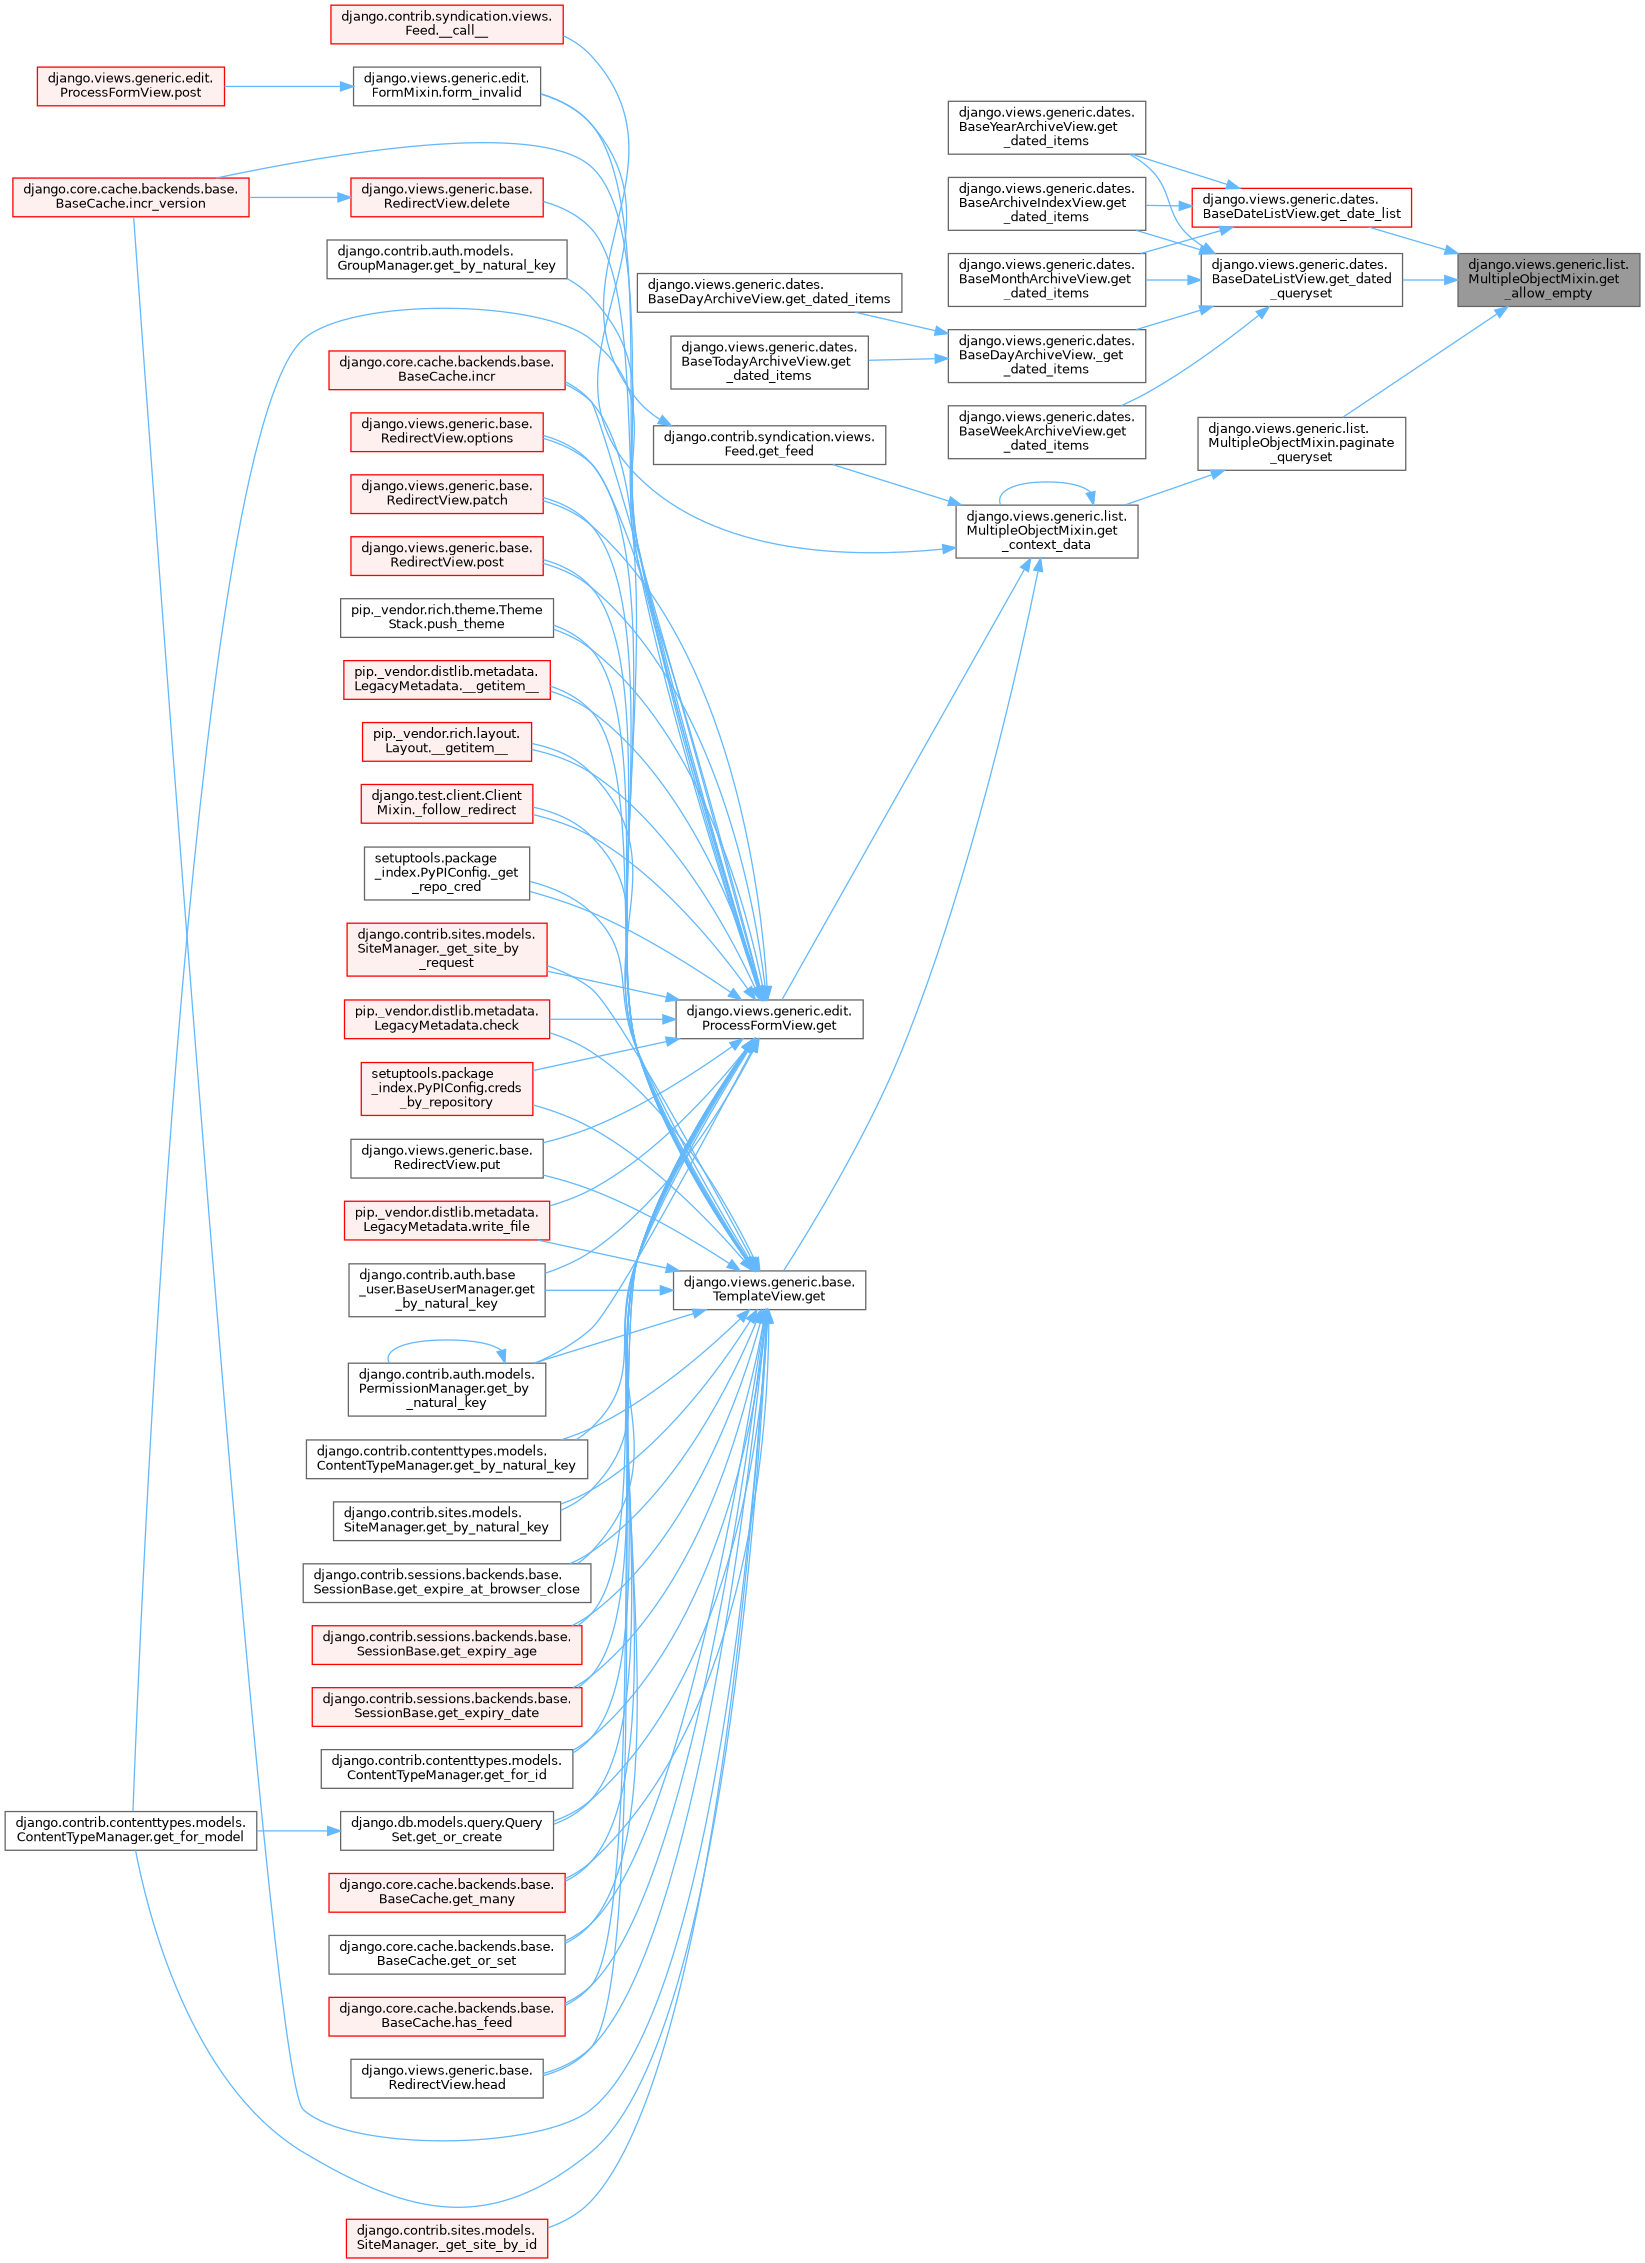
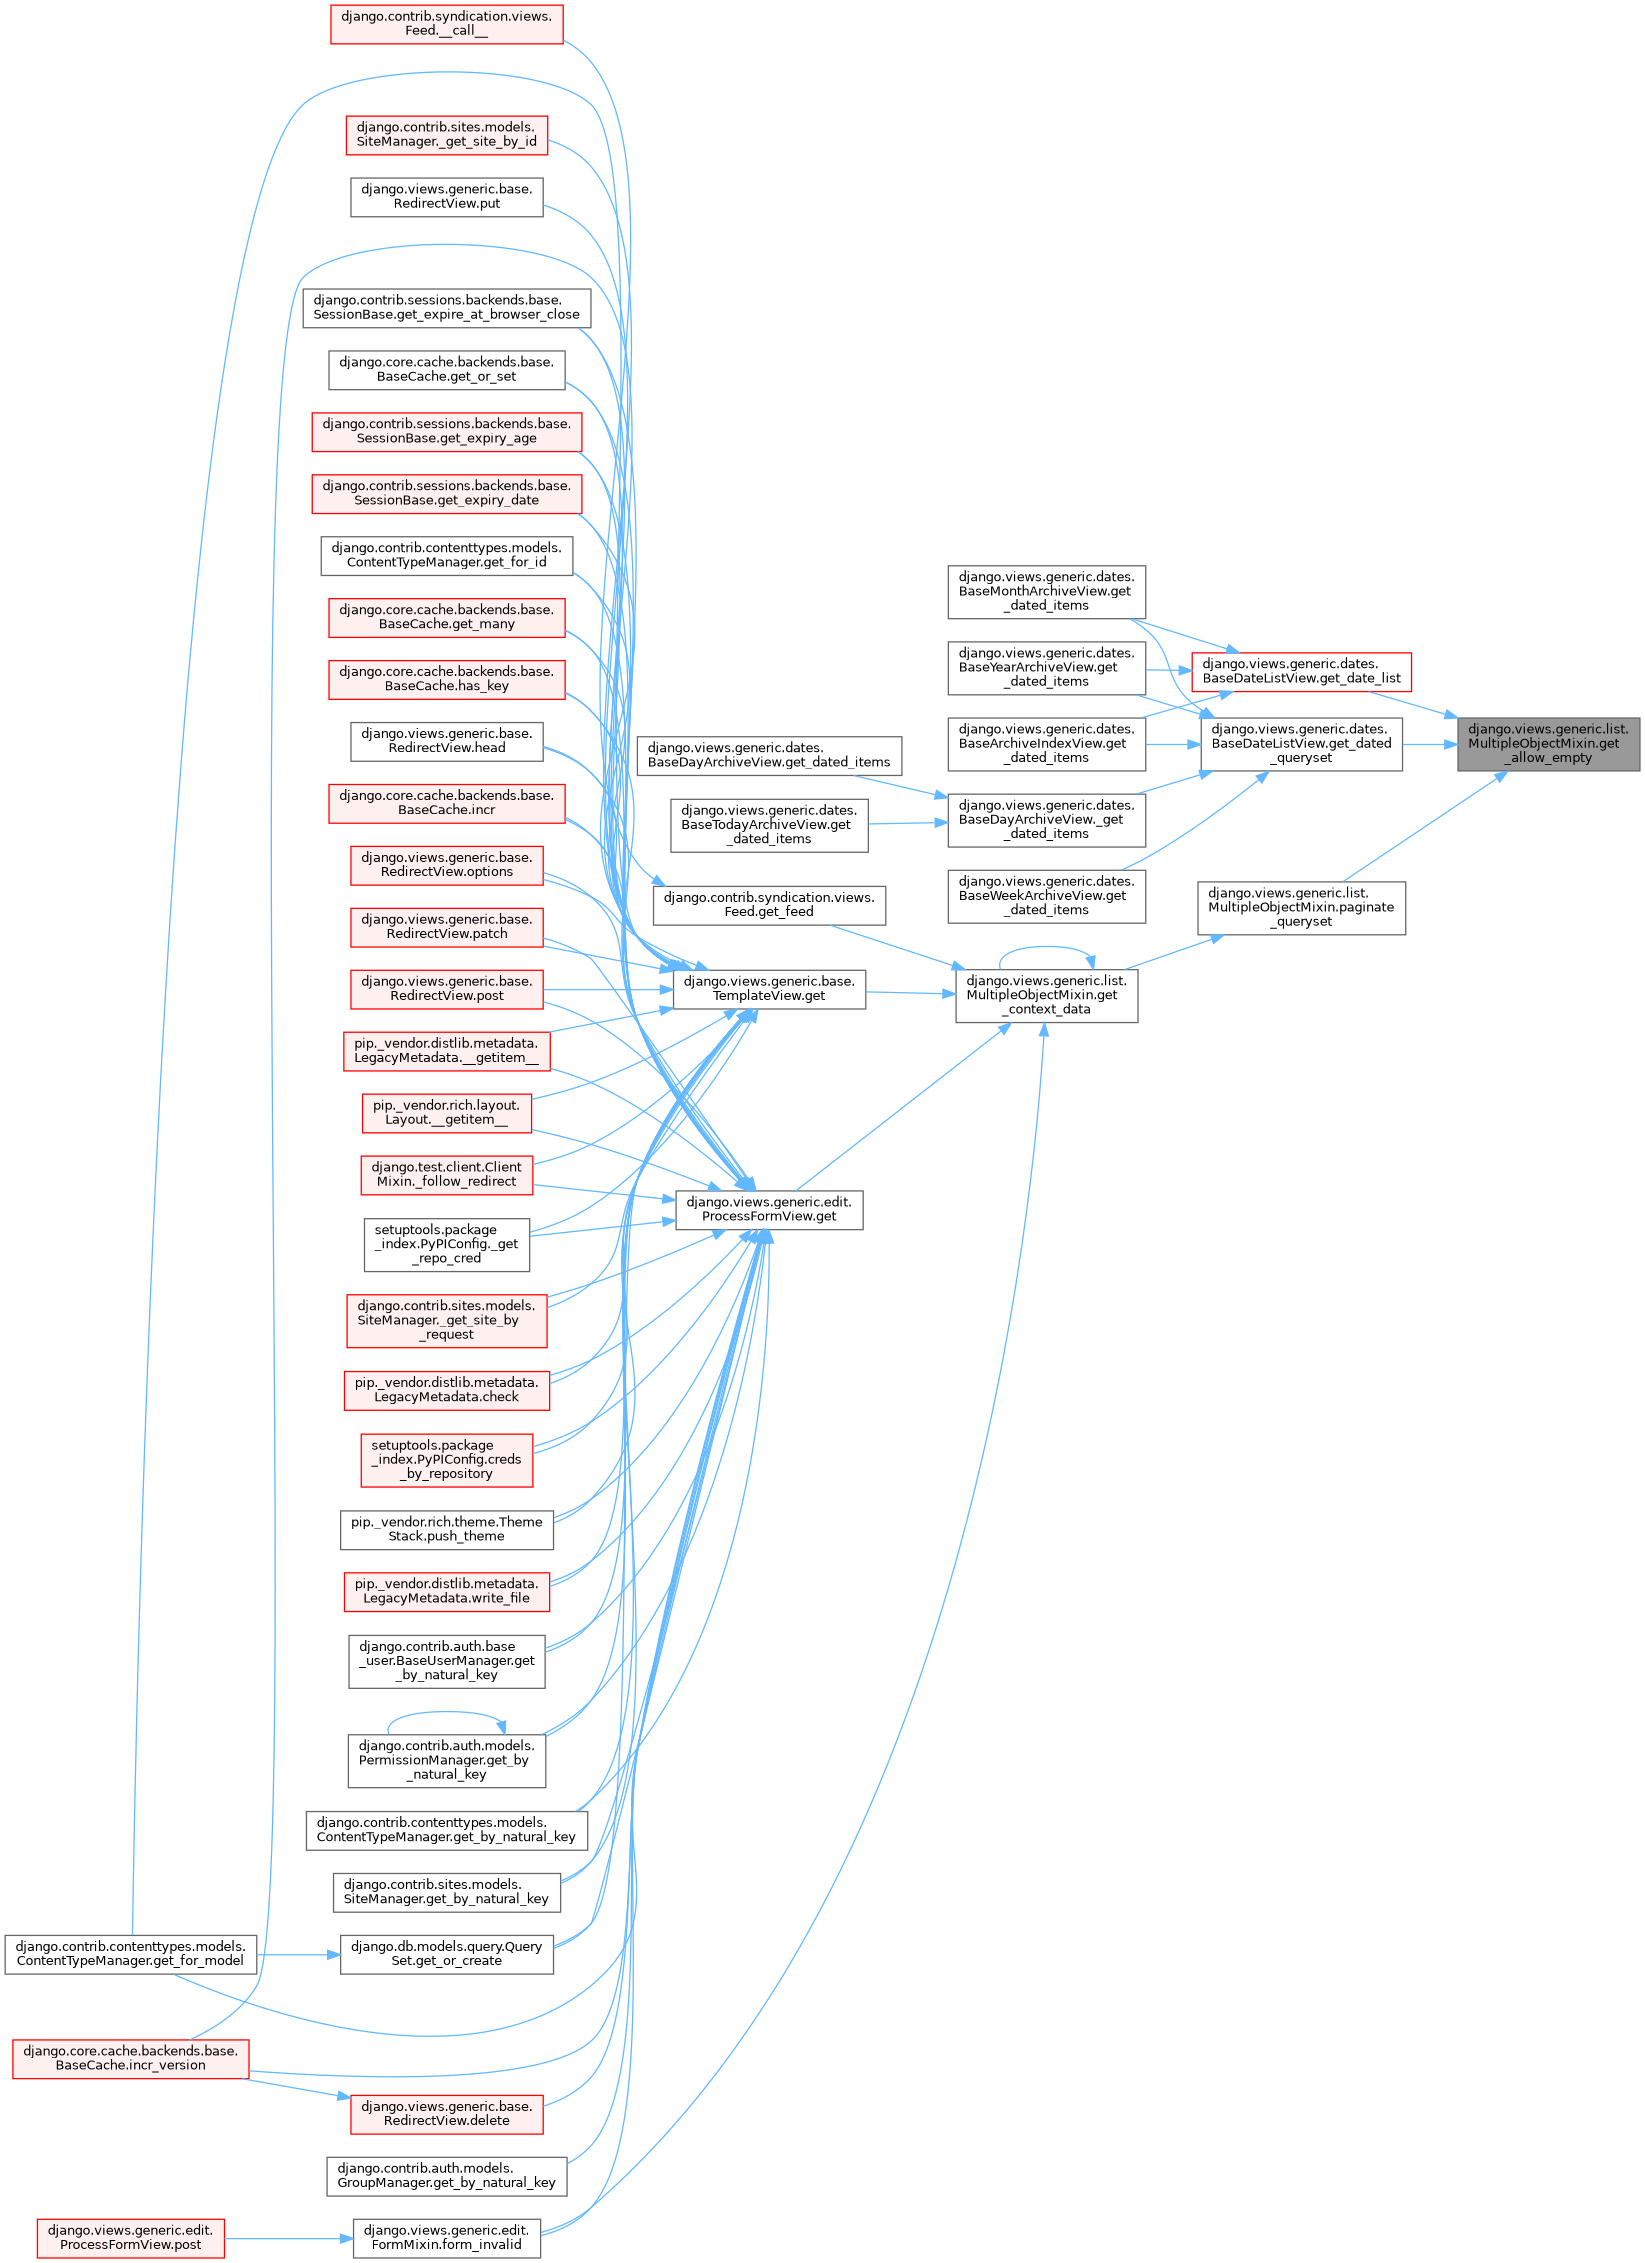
  digraph {
    rankdir=RL
    node [color=grey40 fillcolor=white fontname=Helvetica fontsize=10 shape=box style=filled]
    edge [color=steelblue1 dir=back fontname=Helvetica fontsize=10 labelfontname=Helvetica labelfontsize=10 style=solid]
    n1 [color=gray40 fillcolor=grey60 fontcolor=black height=0.2 label="django.views.generic.list.\lMultipleObjectMixin.get\l_allow_empty" width=0.4]
    n2 [color=red height=0.2 label="django.views.generic.dates.\lBaseDateListView.get_date_list" width=0.4]
    n3 [height=0.2 label="django.views.generic.dates.\lBaseDateListView.get_dated\l_queryset" width=0.4]
    n4 [height=0.2 label="django.views.generic.list.\lMultipleObjectMixin.paginate\l_queryset" width=0.4]
    n5 [height=0.2 label="django.views.generic.dates.\lBaseArchiveIndexView.get\l_dated_items" width=0.4]
    n6 [height=0.2 label="django.views.generic.dates.\lBaseMonthArchiveView.get\l_dated_items" width=0.4]
    n7 [height=0.2 label="django.views.generic.dates.\lBaseYearArchiveView.get\l_dated_items" width=0.4]
    n8 [height=0.2 label="django.views.generic.dates.\lBaseDayArchiveView._get\l_dated_items" width=0.4]
    n9 [height=0.2 label="django.views.generic.dates.\lBaseWeekArchiveView.get\l_dated_items" width=0.4]
    n10 [height=0.2 label="django.views.generic.list.\lMultipleObjectMixin.get\l_context_data" width=0.4]
    n11 [height=0.2 label="django.views.generic.dates.\lBaseDayArchiveView.get_dated_items" width=0.4]
    n12 [height=0.2 label="django.views.generic.dates.\lBaseTodayArchiveView.get\l_dated_items" width=0.4]
    n13 [height=0.2 label="django.views.generic.edit.\lFormMixin.form_invalid" width=0.4]
    n14 [height=0.2 label="django.views.generic.base.\lTemplateView.get" width=0.4]
    n15 [height=0.2 label="django.views.generic.edit.\lProcessFormView.get" width=0.4]
    n16 [height=0.2 label="django.contrib.syndication.views.\lFeed.get_feed" width=0.4]
    n17 [color=red fillcolor="#FFF0F0" height=0.2 label="django.views.generic.edit.\lProcessFormView.post" width=0.4]
    n18 [color=red fillcolor="#FFF0F0" height=0.2 label="pip._vendor.distlib.metadata.\lLegacyMetadata.__getitem__" width=0.4]
    n19 [color=red fillcolor="#FFF0F0" height=0.2 label="pip._vendor.rich.layout.\lLayout.__getitem__" width=0.4]
    n20 [color=red fillcolor="#FFF0F0" height=0.2 label="django.test.client.Client\lMixin._follow_redirect" width=0.4]
    n21 [height=0.2 label="setuptools.package\l_index.PyPIConfig._get\l_repo_cred" width=0.4]
    n22 [color=red fillcolor="#FFF0F0" height=0.2 label="django.contrib.sites.models.\lSiteManager._get_site_by_id" width=0.4]
    n23 [color=red fillcolor="#FFF0F0" height=0.2 label="django.contrib.sites.models.\lSiteManager._get_site_by\l_request" width=0.4]
    n24 [color=red fillcolor="#FFF0F0" height=0.2 label="pip._vendor.distlib.metadata.\lLegacyMetadata.check" width=0.4]
    n25 [color=red fillcolor="#FFF0F0" height=0.2 label="setuptools.package\l_index.PyPIConfig.creds\l_by_repository" width=0.4]
    n26 [color=red fillcolor="#FFF0F0" height=0.2 label="django.core.cache.backends.base.\lBaseCache.incr_version" width=0.4]
    n27 [height=0.2 label="django.contrib.auth.base\l_user.BaseUserManager.get\l_by_natural_key" width=0.4]
    n28 [height=0.2 label="django.contrib.auth.models.\lPermissionManager.get_by\l_natural_key" width=0.4]
    n29 [height=0.2 label="django.contrib.contenttypes.models.\lContentTypeManager.get_by_natural_key" width=0.4]
    n30 [height=0.2 label="django.contrib.sites.models.\lSiteManager.get_by_natural_key" width=0.4]
    n31 [height=0.2 label="django.contrib.sessions.backends.base.\lSessionBase.get_expire_at_browser_close" width=0.4]
    n32 [color=red fillcolor="#FFF0F0" height=0.2 label="django.contrib.sessions.backends.base.\lSessionBase.get_expiry_age" width=0.4]
    n33 [color=red fillcolor="#FFF0F0" height=0.2 label="django.contrib.sessions.backends.base.\lSessionBase.get_expiry_date" width=0.4]
    n34 [height=0.2 label="django.contrib.contenttypes.models.\lContentTypeManager.get_for_id" width=0.4]
    n35 [height=0.2 label="django.contrib.contenttypes.models.\lContentTypeManager.get_for_model" width=0.4]
    n36 [color=red fillcolor="#FFF0F0" height=0.2 label="django.core.cache.backends.base.\lBaseCache.get_many" width=0.4]
    n37 [height=0.2 label="django.db.models.query.Query\lSet.get_or_create" width=0.4]
    n38 [height=0.2 label="django.core.cache.backends.base.\lBaseCache.get_or_set" width=0.4]
-   n39 [color=red fillcolor="#FFF0F0" height=0.2 label="django.core.cache.backends.base.\lBaseCache.has_feed" width=0.4]
+   n39 [color=red fillcolor="#FFF0F0" height=0.2 label="django.core.cache.backends.base.\lBaseCache.has_key" width=0.4]
    n40 [height=0.2 label="django.views.generic.base.\lRedirectView.head" width=0.4]
    n41 [color=red fillcolor="#FFF0F0" height=0.2 label="django.core.cache.backends.base.\lBaseCache.incr" width=0.4]
    n42 [color=red fillcolor="#FFF0F0" height=0.2 label="django.views.generic.base.\lRedirectView.options" width=0.4]
    n43 [color=red fillcolor="#FFF0F0" height=0.2 label="django.views.generic.base.\lRedirectView.patch" width=0.4]
    n44 [color=red fillcolor="#FFF0F0" height=0.2 label="django.views.generic.base.\lRedirectView.post" width=0.4]
    n45 [height=0.2 label="pip._vendor.rich.theme.Theme\lStack.push_theme" width=0.4]
    n46 [height=0.2 label="django.views.generic.base.\lRedirectView.put" width=0.4]
    n47 [color=red fillcolor="#FFF0F0" height=0.2 label="pip._vendor.distlib.metadata.\lLegacyMetadata.write_file" width=0.4]
    n48 [color=red fillcolor="#FFF0F0" height=0.2 label="django.views.generic.base.\lRedirectView.delete" width=0.4]
    n49 [height=0.2 label="django.contrib.auth.models.\lGroupManager.get_by_natural_key" width=0.4]
    n50 [color=red fillcolor="#FFF0F0" height=0.2 label="django.contrib.syndication.views.\lFeed.__call__" width=0.4]
    n1 -> n2
    n1 -> n3
    n1 -> n4
    n2 -> n5
    n2 -> n6
    n2 -> n7
    n3 -> n5
    n3 -> n6
    n3 -> n7
    n3 -> n8
    n3 -> n9
    n4 -> n10
    n8 -> n11
    n8 -> n12
    n10 -> n10
    n10 -> n13
    n10 -> n14
    n10 -> n15
    n10 -> n16
    n13 -> n17
    n14 -> n18
    n14 -> n19
    n14 -> n20
    n14 -> n21
    n14 -> n22
    n14 -> n23
    n14 -> n24
    n14 -> n25
    n14 -> n26
    n14 -> n27
    n14 -> n28
    n14 -> n29
    n14 -> n30
    n14 -> n31
    n14 -> n32
    n14 -> n33
    n14 -> n34
    n14 -> n35
    n14 -> n36
    n14 -> n37
    n14 -> n38
    n14 -> n39
    n14 -> n40
    n14 -> n41
    n14 -> n42
    n14 -> n43
    n14 -> n44
    n14 -> n45
    n14 -> n46
    n14 -> n47
    n15 -> n13
    n15 -> n18
    n15 -> n19
    n15 -> n20
    n15 -> n21
    n15 -> n23
    n15 -> n24
    n15 -> n25
    n15 -> n26
    n15 -> n27
    n15 -> n28
    n15 -> n29
    n15 -> n30
    n15 -> n31
    n15 -> n32
    n15 -> n33
    n15 -> n34
    n15 -> n35
    n15 -> n36
    n15 -> n37
    n15 -> n38
    n15 -> n39
    n15 -> n40
    n15 -> n41
    n15 -> n42
    n15 -> n43
    n15 -> n44
    n15 -> n45
-   n15 -> n46
    n15 -> n47
    n15 -> n48
    n15 -> n49
    n16 -> n50
    n28 -> n28
    n37 -> n35
    n48 -> n26
  }
